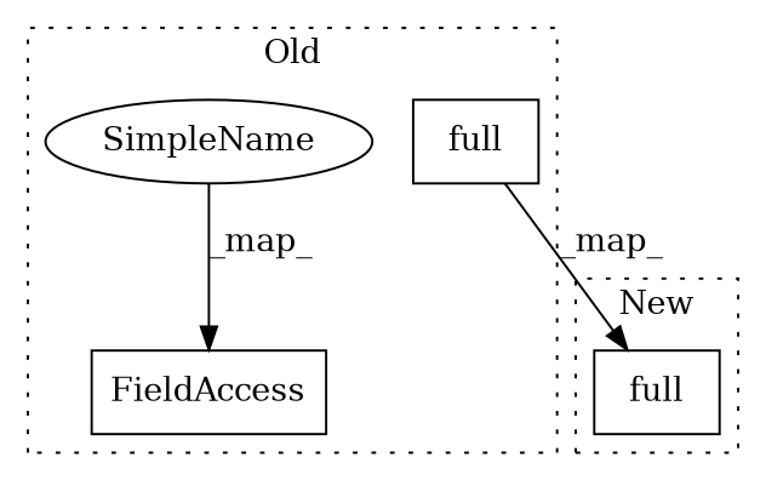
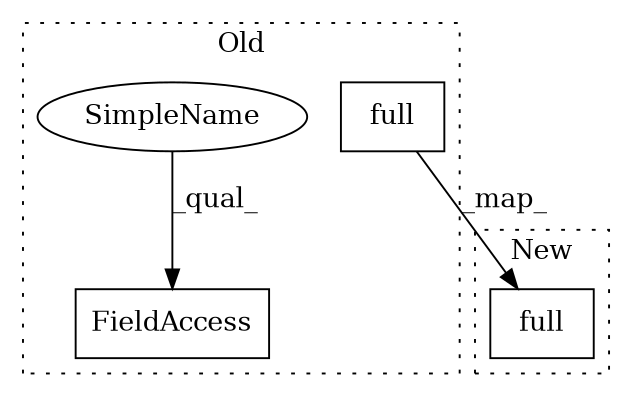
  digraph {
    node [a=32 l="12,1" s=305 shape=box]
    n1 [label=full s="535,595"]
    n2 [label=full s="537,597"]
    n3 [a=22 l=8 label=FieldAccess]
    n4 [a=42 l=5 label=SimpleName shape=ellipse]
    subgraph cluster_1 {
      label=New
      style=dotted
      n1
    }
    subgraph cluster_2 {
      label=Old
      style=dotted
      n2
      n3
      n4
    }
    n2 -> n1 [label=_map_]
-   n4 -> n3 [label=_map_]
+   n4 -> n3 [label=_qual_]
  }
